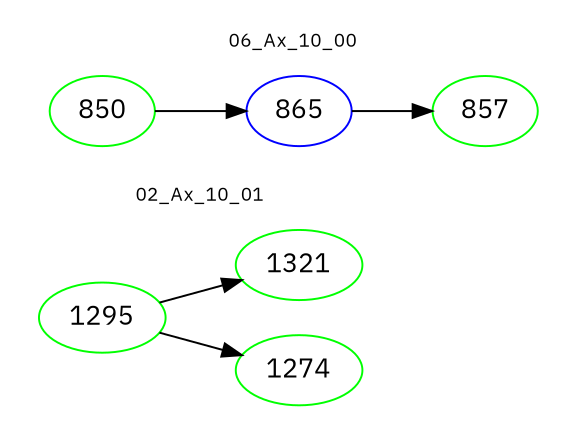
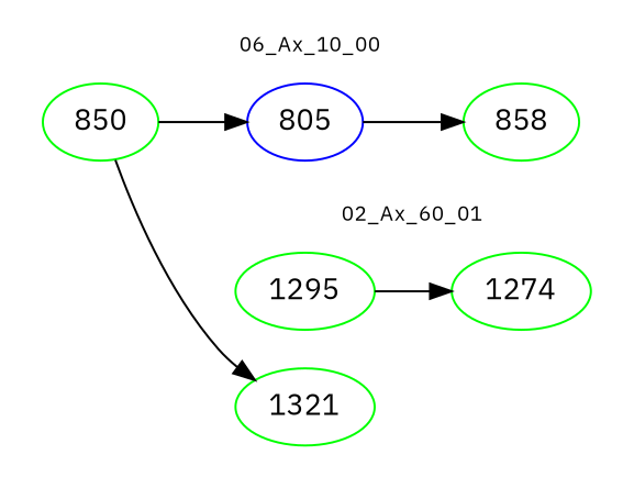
  digraph {
    fontname="IBM Plex Sans"
    rankdir=LR
    node [color=green fontname="IBM Plex Sans"]
    edge [color=black fontname="IBM Plex Sans"]
    n1 [label=1295]
    n2 [label=1274]
    n3 [label=1321]
    n4 [label=850]
-   n5 [label=857]
-   n6 [color=blue label=865]
+   n5 [label=858]
+   n6 [color=blue label=805]
    subgraph cluster_1 {
      color=white
      fontsize=10
-     label="02_Ax_10_01"
+     label="02_Ax_60_01"
      n1
      n2
      n3
    }
    subgraph cluster_2 {
      color=white
      fontsize=10
      label="06_Ax_10_00"
      n4
      n5
      n6
    }
    n1 -> n2
-   n1 -> n3
+   n4 -> n3
    n4 -> n6
    n6 -> n5
  }
